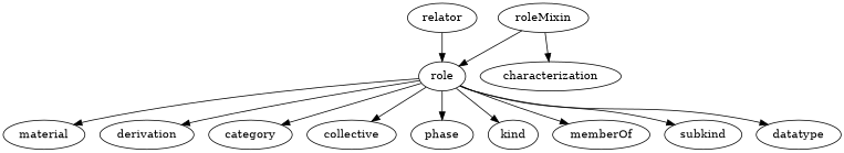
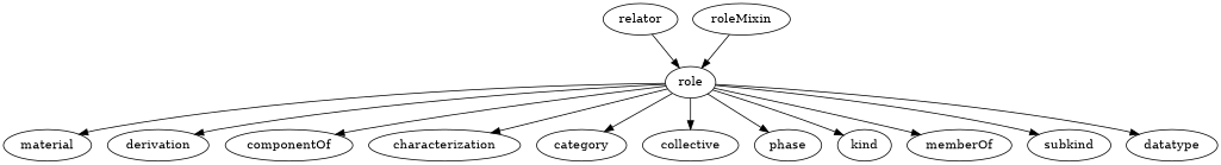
  strict digraph {
    relator
    role
    material
    derivation
+   componentOf
    characterization
    category
    collective
    phase
    kind
    memberOf
    subkind
    datatype
    roleMixin
    relator -> role
    role -> material
    role -> derivation
-   roleMixin -> characterization
+   role -> componentOf
+   role -> characterization
    role -> category
    role -> collective
    role -> phase
    role -> kind
    role -> memberOf
    role -> subkind
    role -> datatype
    roleMixin -> role
  }
